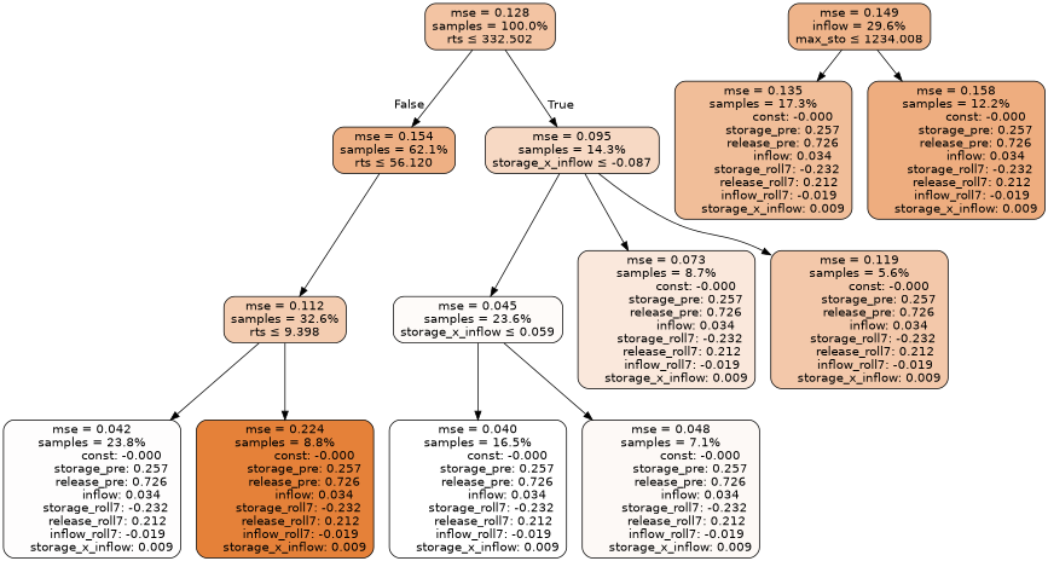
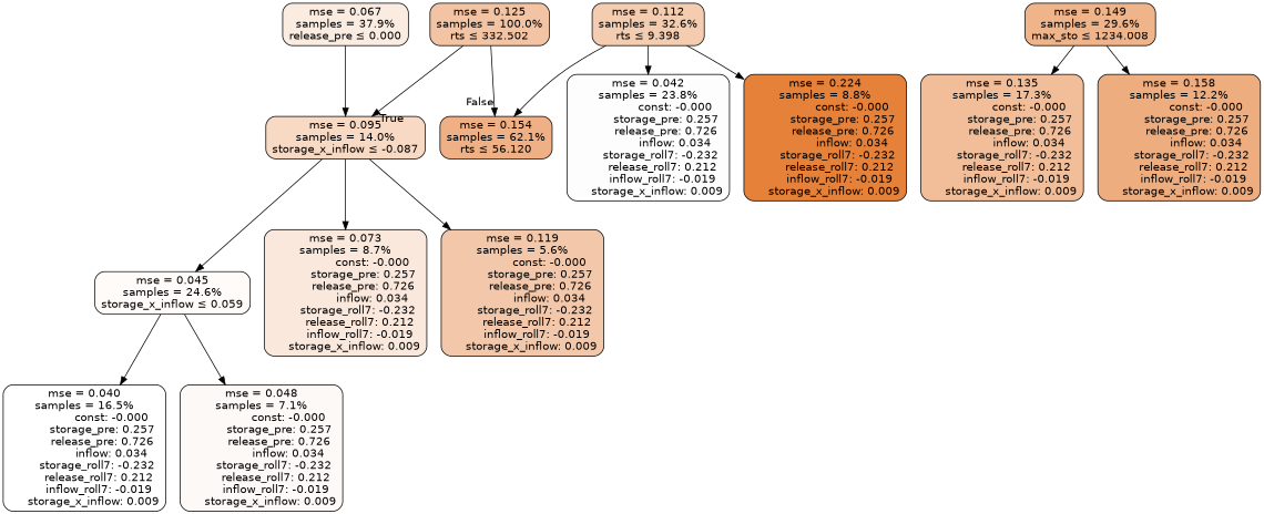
  digraph {
    node [color=black fontname=helvetica shape=rectangle style="filled, rounded"]
    edge [fontname=helvetica]
-   n1 [fillcolor="#f3c4a3" label="mse = 0.128\nsamples = 100.0%\nrts &le; 332.502"]
+   n1 [fillcolor="#f3c4a3" label="mse = 0.125\nsamples = 100.0%\nrts &le; 332.502"]
    n2 [fillcolor="#eeb084" label="mse = 0.154\nsamples = 62.1%\nrts &le; 56.120"]
-   n3 [fillcolor="#f7d9c4" label="mse = 0.095\nsamples = 14.3%\nstorage_x_inflow &le; -0.087"]
+   n3 [fillcolor="#f7d9c4" label="mse = 0.095\nsamples = 14.0%\nstorage_x_inflow &le; -0.087"]
    n4 [fillcolor="#f4cdb1" label="mse = 0.112\nsamples = 32.6%\nrts &le; 9.398"]
+   n5 [fillcolor="#fbece2" label="mse = 0.067\nsamples = 37.9%\nrelease_pre &le; 0.000"]
    n6 [fillcolor="#fefdfd" label="mse = 0.042\nsamples = 23.8%\n               const: -0.000\n          storage_pre: 0.257\n          release_pre: 0.726\n               inflow: 0.034\n       storage_roll7: -0.232\n        release_roll7: 0.212\n        inflow_roll7: -0.019\n     storage_x_inflow: 0.009"]
    n7 [fillcolor="#e58139" label="mse = 0.224\nsamples = 8.8%\n               const: -0.000\n          storage_pre: 0.257\n          release_pre: 0.726\n               inflow: 0.034\n       storage_roll7: -0.232\n        release_roll7: 0.212\n        inflow_roll7: -0.019\n     storage_x_inflow: 0.009"]
-   n8 [fillcolor="#efb48a" label="mse = 0.149\ninflow = 29.6%\nmax_sto &le; 1234.008"]
+   n8 [fillcolor="#efb48a" label="mse = 0.149\nsamples = 29.6%\nmax_sto &le; 1234.008"]
    n9 [fillcolor="#f1be99" label="mse = 0.135\nsamples = 17.3%\n               const: -0.000\n          storage_pre: 0.257\n          release_pre: 0.726\n               inflow: 0.034\n       storage_roll7: -0.232\n        release_roll7: 0.212\n        inflow_roll7: -0.019\n     storage_x_inflow: 0.009"]
    n10 [fillcolor="#eead7f" label="mse = 0.158\nsamples = 12.2%\n               const: -0.000\n          storage_pre: 0.257\n          release_pre: 0.726\n               inflow: 0.034\n       storage_roll7: -0.232\n        release_roll7: 0.212\n        inflow_roll7: -0.019\n     storage_x_inflow: 0.009"]
-   n11 [fillcolor="#fefbf9" label="mse = 0.045\nsamples = 23.6%\nstorage_x_inflow &le; 0.059"]
+   n11 [fillcolor="#fefbf9" label="mse = 0.045\nsamples = 24.6%\nstorage_x_inflow &le; 0.059"]
    n12 [fillcolor="#ffffff" label="mse = 0.040\nsamples = 16.5%\n               const: -0.000\n          storage_pre: 0.257\n          release_pre: 0.726\n               inflow: 0.034\n       storage_roll7: -0.232\n        release_roll7: 0.212\n        inflow_roll7: -0.019\n     storage_x_inflow: 0.009"]
    n13 [fillcolor="#fdf9f6" label="mse = 0.048\nsamples = 7.1%\n               const: -0.000\n          storage_pre: 0.257\n          release_pre: 0.726\n               inflow: 0.034\n       storage_roll7: -0.232\n        release_roll7: 0.212\n        inflow_roll7: -0.019\n     storage_x_inflow: 0.009"]
    n14 [fillcolor="#fae8dc" label="mse = 0.073\nsamples = 8.7%\n               const: -0.000\n          storage_pre: 0.257\n          release_pre: 0.726\n               inflow: 0.034\n       storage_roll7: -0.232\n        release_roll7: 0.212\n        inflow_roll7: -0.019\n     storage_x_inflow: 0.009"]
    n15 [fillcolor="#f3c8aa" label="mse = 0.119\nsamples = 5.6%\n               const: -0.000\n          storage_pre: 0.257\n          release_pre: 0.726\n               inflow: 0.034\n       storage_roll7: -0.232\n        release_roll7: 0.212\n        inflow_roll7: -0.019\n     storage_x_inflow: 0.009"]
    n1 -> n2 [headlabel=False labelangle=45 labeldistance=2.5]
    n1 -> n3 [headlabel=True labelangle=-45 labeldistance=2.5]
-   n2 -> n4
+   n4 -> n2
    n3 -> n11
    n3 -> n14
    n3 -> n15
    n4 -> n6
    n4 -> n7
+   n5 -> n3
    n8 -> n9
    n8 -> n10
    n11 -> n12
    n11 -> n13
  }
